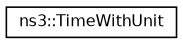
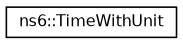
  digraph {
    rankdir=LR
-   n1 [color=black fillcolor=white fontname=Helvetica fontsize=10 height=0.2 label="ns3::TimeWithUnit" shape=record style=filled width=0.4]
+   n1 [color=black fillcolor=white fontname=Helvetica fontsize=10 height=0.2 label="ns6::TimeWithUnit" shape=record style=filled width=0.4]
  }
